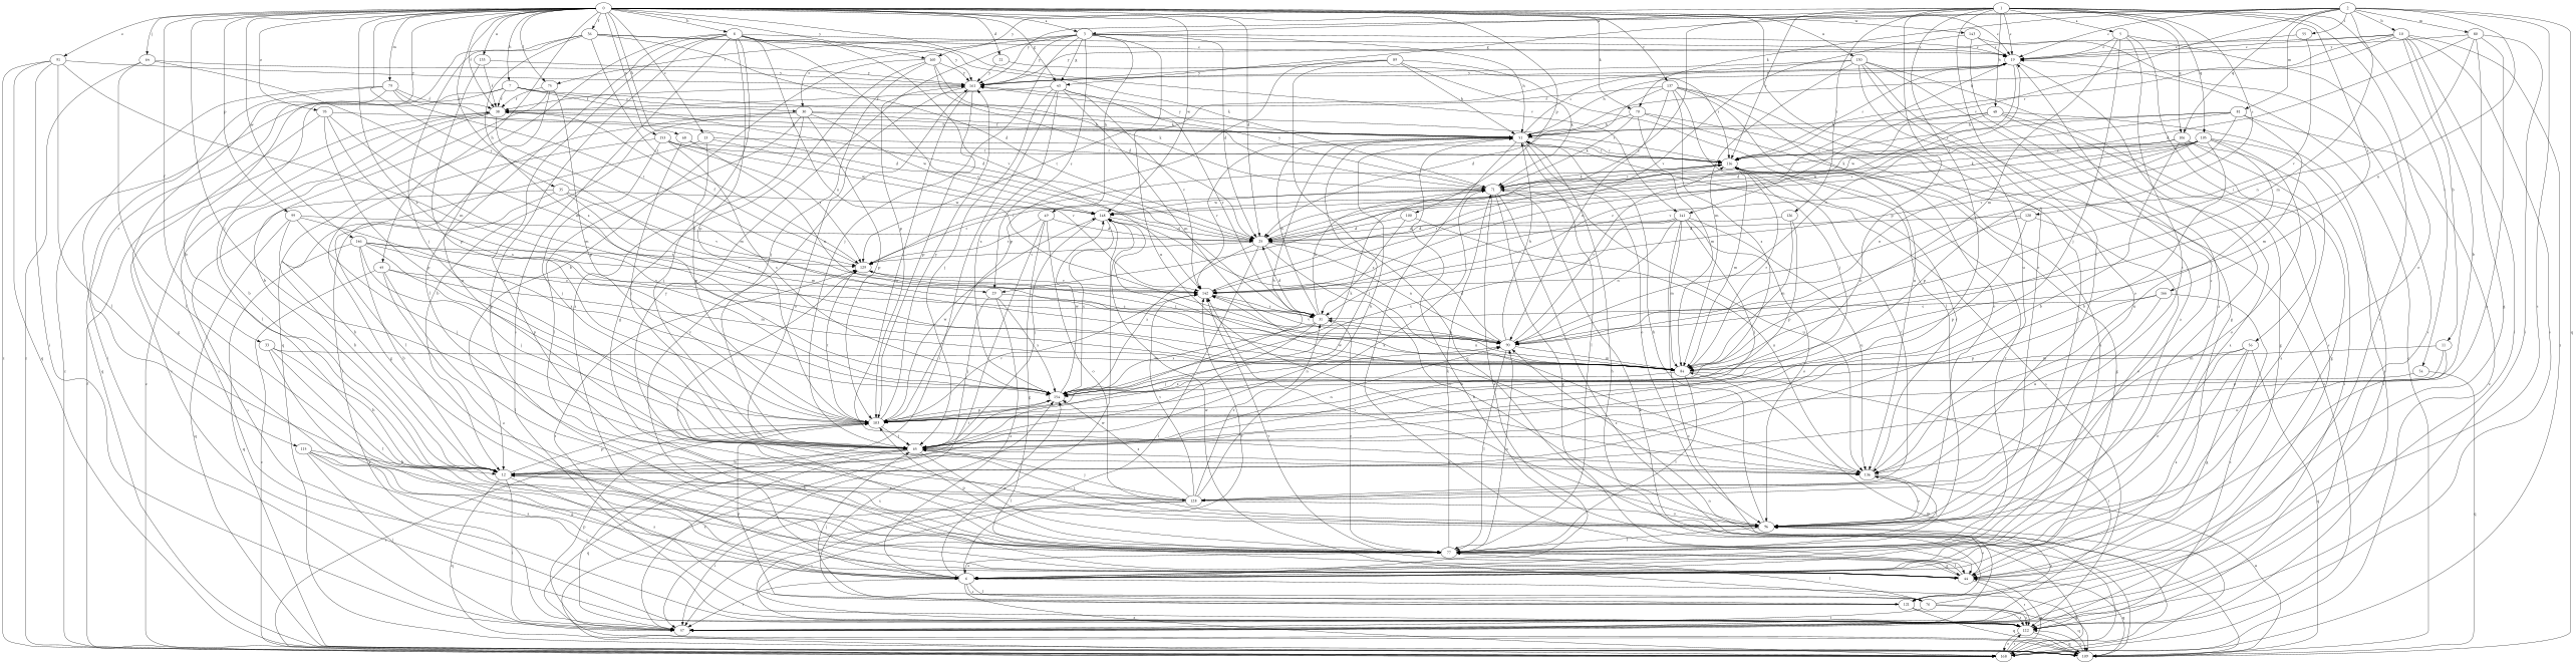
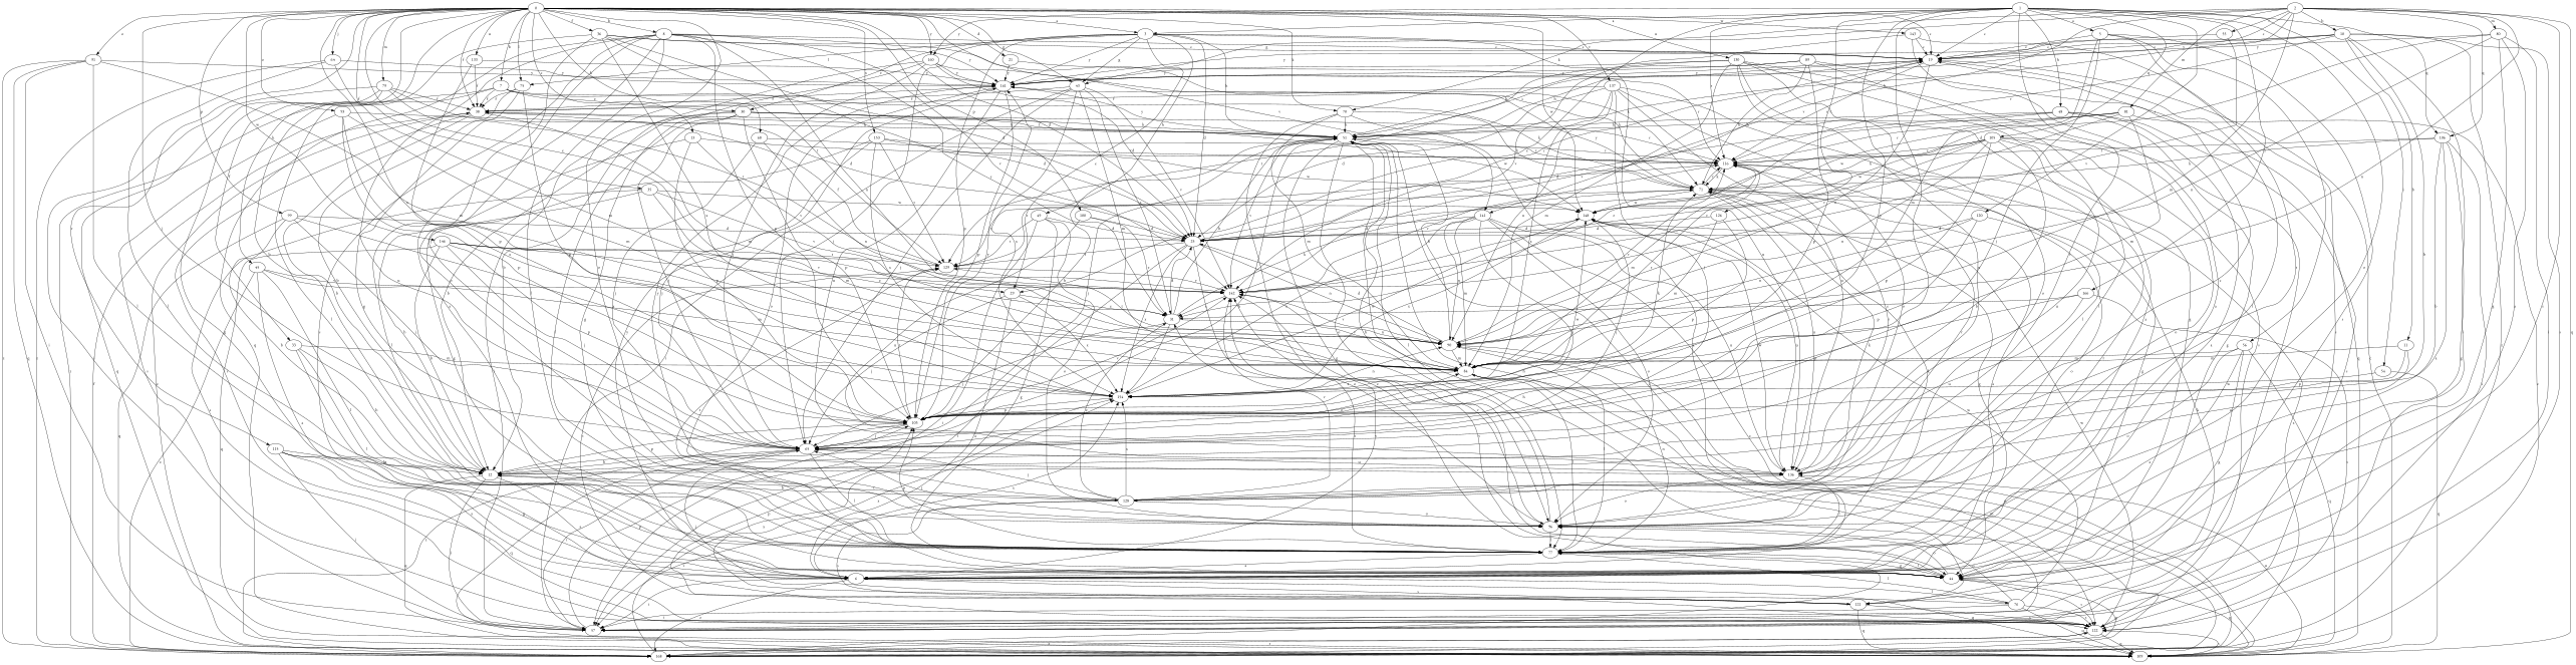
  strict digraph {
    fontname="EB Garamond"
    node [fontname="EB Garamond"]
    edge [fontname="EB Garamond"]
    0
    3
    7
    8
    13
    19
    21
    25
    29
    33
    35
    36
    38
    43
    45
    64
    65
    68
    70
    75
    79
    91
    93
    96
    99
    100
    115
    130
    133
    137
    141
    143
    146
    148
    153
    154
    160
    103
    161
    30
    49
    51
    136
    168
    71
    77
    90
    109
    6
    142
    31
    44
    122
    116
    57
    129
    84
    12
    1
    5
    48
    54
    105
    106
    120
    126
    128
    166
    121
    56
    89
    2
    10
    55
    80
    81
    11
    76
    0 -> 3 [label=a]
    0 -> 7 [label=b]
    0 -> 8 [label=b]
    0 -> 13 [label=c]
    0 -> 19 [label=c]
    0 -> 21 [label=d]
    0 -> 25 [label=d]
    0 -> 29 [label=e]
    0 -> 33 [label=f]
    0 -> 35 [label=f]
    0 -> 36 [label=f]
    0 -> 38 [label=f]
    0 -> 43 [label=g]
    0 -> 45 [label=h]
    0 -> 64 [label=j]
    0 -> 65 [label=j]
    0 -> 68 [label=k]
    0 -> 70 [label=k]
    0 -> 75 [label=l]
    0 -> 79 [label=m]
    0 -> 91 [label=o]
    0 -> 93 [label=o]
    0 -> 96 [label=o]
    0 -> 99 [label=p]
    0 -> 100 [label=p]
    0 -> 115 [label=r]
    0 -> 130 [label=u]
    0 -> 133 [label=u]
    0 -> 137 [label=v]
    0 -> 141 [label=v]
    0 -> 143 [label=w]
    0 -> 146 [label=w]
    0 -> 148 [label=w]
    0 -> 153 [label=x]
    0 -> 154 [label=x]
    0 -> 160 [label=y]
    3 -> 19 [label=c]
    3 -> 25 [label=d]
    3 -> 29 [label=e]
    3 -> 43 [label=g]
    3 -> 65 [label=j]
    3 -> 75 [label=l]
    3 -> 103 [label=p]
    3 -> 161 [label=y]
    3 -> 30 [label=e]
    3 -> 49 [label=h]
    3 -> 51 [label=h]
    3 -> 136 [label=u]
    7 -> 25 [label=d]
    7 -> 38 [label=f]
    7 -> 30 [label=e]
    7 -> 168 [label=z]
    7 -> 71 [label=k]
    7 -> 77 [label=l]
    8 -> 19 [label=c]
    8 -> 96 [label=o]
    8 -> 103 [label=p]
    8 -> 71 [label=k]
    8 -> 77 [label=l]
    8 -> 90 [label=n]
    8 -> 109 [label=q]
    8 -> 6 [label=a]
    8 -> 142 [label=v]
    8 -> 31 [label=e]
    8 -> 44 [label=g]
    8 -> 122 [label=s]
    13 -> 103 [label=p]
    13 -> 77 [label=l]
    13 -> 142 [label=v]
    13 -> 116 [label=r]
    19 -> 161 [label=y]
    19 -> 51 [label=h]
    19 -> 77 [label=l]
    19 -> 90 [label=n]
    19 -> 142 [label=v]
    19 -> 116 [label=r]
    21 -> 161 [label=y]
    21 -> 116 [label=r]
    25 -> 19 [label=c]
    25 -> 96 [label=o]
    25 -> 154 [label=x]
    25 -> 90 [label=n]
    25 -> 57 [label=i]
    25 -> 129 [label=t]
    29 -> 65 [label=j]
    29 -> 154 [label=x]
    29 -> 6 [label=a]
    29 -> 31 [label=e]
    33 -> 77 [label=l]
    33 -> 6 [label=a]
    33 -> 84 [label=m]
    33 -> 12 [label=b]
    35 -> 148 [label=w]
    35 -> 142 [label=v]
    35 -> 122 [label=s]
    35 -> 84 [label=m]
    35 -> 12 [label=b]
    36 -> 19 [label=c]
    36 -> 25 [label=d]
    36 -> 65 [label=j]
    36 -> 154 [label=x]
    36 -> 161 [label=y]
    36 -> 129 [label=t]
    36 -> 12 [label=b]
    38 -> 51 [label=h]
    38 -> 168 [label=z]
    38 -> 122 [label=s]
    38 -> 84 [label=m]
    38 -> 12 [label=b]
    43 -> 38 [label=f]
    43 -> 65 [label=j]
    43 -> 154 [label=x]
    43 -> 142 [label=v]
    43 -> 31 [label=e]
    43 -> 57 [label=i]
    43 -> 84 [label=m]
    45 -> 168 [label=z]
    45 -> 77 [label=l]
    45 -> 6 [label=a]
    45 -> 142 [label=v]
    45 -> 84 [label=m]
    64 -> 161 [label=y]
    64 -> 168 [label=z]
    64 -> 77 [label=l]
    64 -> 84 [label=m]
    65 -> 136 [label=u]
    65 -> 77 [label=l]
-   65 -> 90 [label=n]
+   65 -> 84 [label=n]
    65 -> 109 [label=q]
    65 -> 57 [label=i]
    65 -> 12 [label=b]
    68 -> 65 [label=j]
    68 -> 90 [label=n]
    68 -> 116 [label=r]
    70 -> 51 [label=h]
    70 -> 168 [label=z]
    70 -> 71 [label=k]
    70 -> 6 [label=a]
    70 -> 84 [label=m]
    75 -> 38 [label=f]
    75 -> 103 [label=p]
    75 -> 136 [label=u]
    75 -> 12 [label=b]
    79 -> 25 [label=d]
    79 -> 38 [label=f]
    79 -> 109 [label=q]
    79 -> 44 [label=g]
    79 -> 57 [label=i]
    79 -> 129 [label=t]
    91 -> 161 [label=y]
    91 -> 168 [label=z]
    91 -> 77 [label=l]
    91 -> 109 [label=q]
    91 -> 57 [label=i]
    91 -> 84 [label=m]
    93 -> 154 [label=x]
    93 -> 103 [label=p]
    93 -> 51 [label=h]
    93 -> 122 [label=s]
    93 -> 84 [label=m]
    96 -> 65 [label=j]
    96 -> 51 [label=h]
    96 -> 77 [label=l]
    96 -> 142 [label=v]
    99 -> 25 [label=d]
    99 -> 65 [label=j]
    99 -> 154 [label=x]
    99 -> 109 [label=q]
    99 -> 12 [label=b]
    100 -> 25 [label=d]
    100 -> 136 [label=u]
    100 -> 31 [label=e]
    115 -> 6 [label=a]
    115 -> 44 [label=g]
    115 -> 122 [label=s]
    115 -> 57 [label=i]
    115 -> 12 [label=b]
    130 -> 96 [label=o]
    130 -> 161 [label=y]
    130 -> 136 [label=u]
    130 -> 6 [label=a]
    130 -> 44 [label=g]
    130 -> 122 [label=s]
    130 -> 129 [label=t]
    130 -> 84 [label=m]
    133 -> 38 [label=f]
    133 -> 103 [label=p]
    133 -> 161 [label=y]
    137 -> 25 [label=d]
    137 -> 38 [label=f]
    137 -> 65 [label=j]
    137 -> 96 [label=o]
    137 -> 154 [label=x]
    137 -> 136 [label=u]
    137 -> 77 [label=l]
    137 -> 90 [label=n]
    141 -> 25 [label=d]
    141 -> 65 [label=j]
    141 -> 96 [label=o]
    141 -> 154 [label=x]
    141 -> 136 [label=u]
    141 -> 168 [label=z]
    141 -> 90 [label=n]
    141 -> 84 [label=m]
    143 -> 19 [label=c]
    143 -> 6 [label=a]
    143 -> 142 [label=v]
    143 -> 122 [label=s]
    146 -> 65 [label=j]
    146 -> 103 [label=p]
    146 -> 109 [label=q]
    146 -> 142 [label=v]
    146 -> 31 [label=e]
    146 -> 129 [label=t]
    146 -> 12 [label=b]
    148 -> 25 [label=d]
    148 -> 65 [label=j]
    148 -> 154 [label=x]
    148 -> 136 [label=u]
    153 -> 65 [label=j]
    153 -> 148 [label=w]
    153 -> 154 [label=x]
    153 -> 44 [label=g]
    153 -> 116 [label=r]
    153 -> 129 [label=t]
    154 -> 148 [label=w]
    154 -> 103 [label=p]
    154 -> 71 [label=k]
    154 -> 90 [label=n]
    160 -> 25 [label=d]
    160 -> 65 [label=j]
    160 -> 161 [label=y]
    160 -> 71 [label=k]
    160 -> 44 [label=g]
    160 -> 12 [label=b]
    103 -> 65 [label=j]
    103 -> 148 [label=w]
    103 -> 161 [label=y]
    103 -> 51 [label=h]
    103 -> 168 [label=z]
    103 -> 142 [label=v]
    103 -> 129 [label=t]
    161 -> 38 [label=f]
    161 -> 96 [label=o]
    161 -> 103 [label=p]
    161 -> 136 [label=u]
    30 -> 65 [label=j]
    30 -> 148 [label=w]
    30 -> 103 [label=p]
    30 -> 51 [label=h]
    30 -> 77 [label=l]
    30 -> 116 [label=r]
    30 -> 57 [label=i]
    30 -> 12 [label=b]
    49 -> 25 [label=d]
    49 -> 96 [label=o]
    49 -> 44 [label=g]
    49 -> 57 [label=i]
    49 -> 129 [label=t]
    51 -> 19 [label=c]
    51 -> 38 [label=f]
    51 -> 65 [label=j]
    51 -> 96 [label=o]
    51 -> 161 [label=y]
    51 -> 77 [label=l]
    51 -> 142 [label=v]
    51 -> 44 [label=g]
    51 -> 122 [label=s]
    51 -> 116 [label=r]
    136 -> 96 [label=o]
    136 -> 148 [label=w]
    136 -> 77 [label=l]
    136 -> 116 [label=r]
    168 -> 38 [label=f]
    168 -> 154 [label=x]
    168 -> 51 [label=h]
    168 -> 44 [label=g]
    168 -> 122 [label=s]
    168 -> 84 [label=m]
    71 -> 148 [label=w]
    71 -> 161 [label=y]
    71 -> 136 [label=u]
    71 -> 168 [label=z]
    71 -> 6 [label=a]
    71 -> 44 [label=g]
    71 -> 116 [label=r]
    71 -> 129 [label=t]
    77 -> 103 [label=p]
    77 -> 71 [label=k]
    77 -> 90 [label=n]
    77 -> 6 [label=a]
    77 -> 31 [label=e]
    77 -> 44 [label=g]
    77 -> 116 [label=r]
    77 -> 129 [label=t]
    90 -> 25 [label=d]
    90 -> 51 [label=h]
    90 -> 77 [label=l]
    90 -> 142 [label=v]
    90 -> 116 [label=r]
    90 -> 129 [label=t]
    90 -> 84 [label=m]
    109 -> 19 [label=c]
    109 -> 136 [label=u]
    109 -> 90 [label=n]
    109 -> 122 [label=s]
    6 -> 154 [label=x]
    6 -> 161 [label=y]
    6 -> 168 [label=z]
    6 -> 109 [label=q]
    6 -> 142 [label=v]
    6 -> 57 [label=i]
    6 -> 121 [label=s]
    6 -> 76 [label=l]
    142 -> 31 [label=e]
    142 -> 116 [label=r]
    31 -> 25 [label=d]
    31 -> 65 [label=j]
    31 -> 154 [label=x]
    31 -> 51 [label=h]
    31 -> 71 [label=k]
    31 -> 90 [label=n]
    44 -> 96 [label=o]
    44 -> 77 [label=l]
    44 -> 109 [label=q]
    44 -> 142 [label=v]
    44 -> 122 [label=s]
    122 -> 148 [label=w]
    122 -> 168 [label=z]
    122 -> 109 [label=q]
    116 -> 71 [label=k]
    116 -> 44 [label=g]
    116 -> 129 [label=t]
    116 -> 84 [label=m]
    57 -> 103 [label=p]
    57 -> 71 [label=k]
    129 -> 38 [label=f]
    129 -> 142 [label=v]
    84 -> 154 [label=x]
    84 -> 77 [label=l]
    84 -> 142 [label=v]
    84 -> 116 [label=r]
    84 -> 57 [label=i]
    12 -> 103 [label=p]
    12 -> 51 [label=h]
    12 -> 109 [label=q]
    12 -> 6 [label=a]
    12 -> 57 [label=i]
    12 -> 128 [label=t]
    1 -> 3 [label=a]
    1 -> 19 [label=c]
    1 -> 29 [label=e]
    1 -> 65 [label=j]
    1 -> 96 [label=o]
    1 -> 160 [label=y]
    1 -> 103 [label=p]
    1 -> 116 [label=r]
    1 -> 5 [label=a]
    1 -> 48 [label=h]
    1 -> 54 [label=i]
    1 -> 105 [label=q]
    1 -> 106 [label=q]
    1 -> 120 [label=s]
    1 -> 126 [label=t]
    1 -> 128 [label=t]
    1 -> 166 [label=z]
    5 -> 19 [label=c]
    5 -> 65 [label=j]
    5 -> 84 [label=m]
    5 -> 128 [label=t]
    5 -> 121 [label=s]
    5 -> 56 [label=i]
    48 -> 25 [label=d]
    48 -> 51 [label=h]
    48 -> 6 [label=a]
    48 -> 31 [label=e]
    48 -> 44 [label=g]
    48 -> 122 [label=s]
    54 -> 154 [label=w]
    54 -> 109 [label=q]
    105 -> 96 [label=o]
    105 -> 148 [label=w]
    105 -> 103 [label=p]
    105 -> 136 [label=u]
    105 -> 71 [label=k]
    105 -> 90 [label=n]
    105 -> 142 [label=v]
    105 -> 116 [label=r]
    105 -> 57 [label=i]
    105 -> 12 [label=b]
    106 -> 71 [label=k]
    106 -> 6 [label=a]
    106 -> 44 [label=g]
    106 -> 116 [label=r]
    106 -> 57 [label=i]
    106 -> 12 [label=b]
    120 -> 25 [label=d]
    120 -> 96 [label=o]
    120 -> 103 [label=p]
    120 -> 90 [label=n]
    126 -> 25 [label=d]
    126 -> 103 [label=p]
    126 -> 84 [label=m]
    128 -> 19 [label=c]
    128 -> 65 [label=j]
    128 -> 96 [label=o]
    128 -> 154 [label=x]
    128 -> 161 [label=y]
    128 -> 71 [label=k]
    128 -> 142 [label=v]
    128 -> 31 [label=e]
    128 -> 122 [label=s]
    128 -> 116 [label=r]
    128 -> 57 [label=i]
    128 -> 12 [label=b]
    166 -> 103 [label=p]
    166 -> 136 [label=u]
    166 -> 31 [label=e]
    166 -> 122 [label=s]
    121 -> 154 [label=x]
    121 -> 103 [label=p]
    121 -> 51 [label=h]
    121 -> 109 [label=q]
    121 -> 122 [label=s]
    121 -> 129 [label=t]
    56 -> 96 [label=o]
    56 -> 109 [label=q]
    56 -> 6 [label=a]
    56 -> 44 [label=g]
    56 -> 84 [label=m]
    89 -> 103 [label=p]
    89 -> 161 [label=y]
    89 -> 51 [label=h]
    89 -> 71 [label=k]
    89 -> 77 [label=l]
    89 -> 109 [label=q]
    2 -> 19 [label=c]
    2 -> 43 [label=g]
    2 -> 70 [label=k]
    2 -> 141 [label=v]
    2 -> 161 [label=y]
    2 -> 90 [label=n]
    2 -> 109 [label=q]
    2 -> 84 [label=m]
    2 -> 106 [label=q]
    2 -> 121 [label=s]
    2 -> 10 [label=b]
    2 -> 55 [label=i]
    2 -> 80 [label=m]
    2 -> 81 [label=m]
    10 -> 19 [label=c]
    10 -> 161 [label=y]
    10 -> 51 [label=h]
    10 -> 168 [label=z]
    10 -> 122 [label=s]
    10 -> 116 [label=r]
    10 -> 57 [label=i]
    10 -> 12 [label=b]
    10 -> 11 [label=b]
    55 -> 19 [label=c]
    55 -> 142 [label=v]
    80 -> 19 [label=y]
    80 -> 25 [label=d]
    80 -> 90 [label=n]
    80 -> 6 [label=a]
    80 -> 44 [label=g]
    80 -> 57 [label=i]
    81 -> 148 [label=w]
    81 -> 51 [label=h]
    81 -> 168 [label=z]
    81 -> 142 [label=v]
    81 -> 116 [label=r]
    81 -> 84 [label=m]
    11 -> 103 [label=p]
    11 -> 136 [label=u]
    11 -> 84 [label=m]
    76 -> 65 [label=j]
    76 -> 96 [label=o]
    76 -> 148 [label=w]
    76 -> 77 [label=l]
    76 -> 109 [label=q]
    76 -> 122 [label=s]
    76 -> 57 [label=i]
  }
